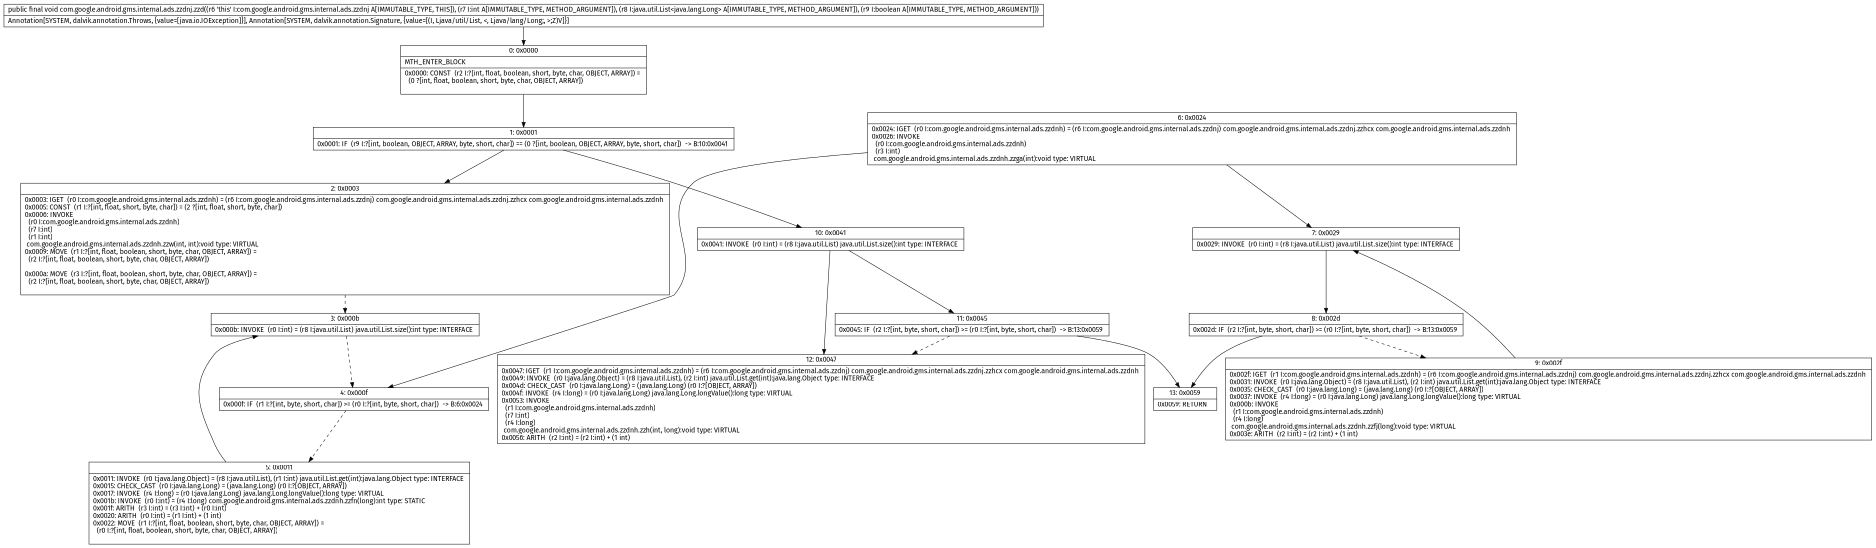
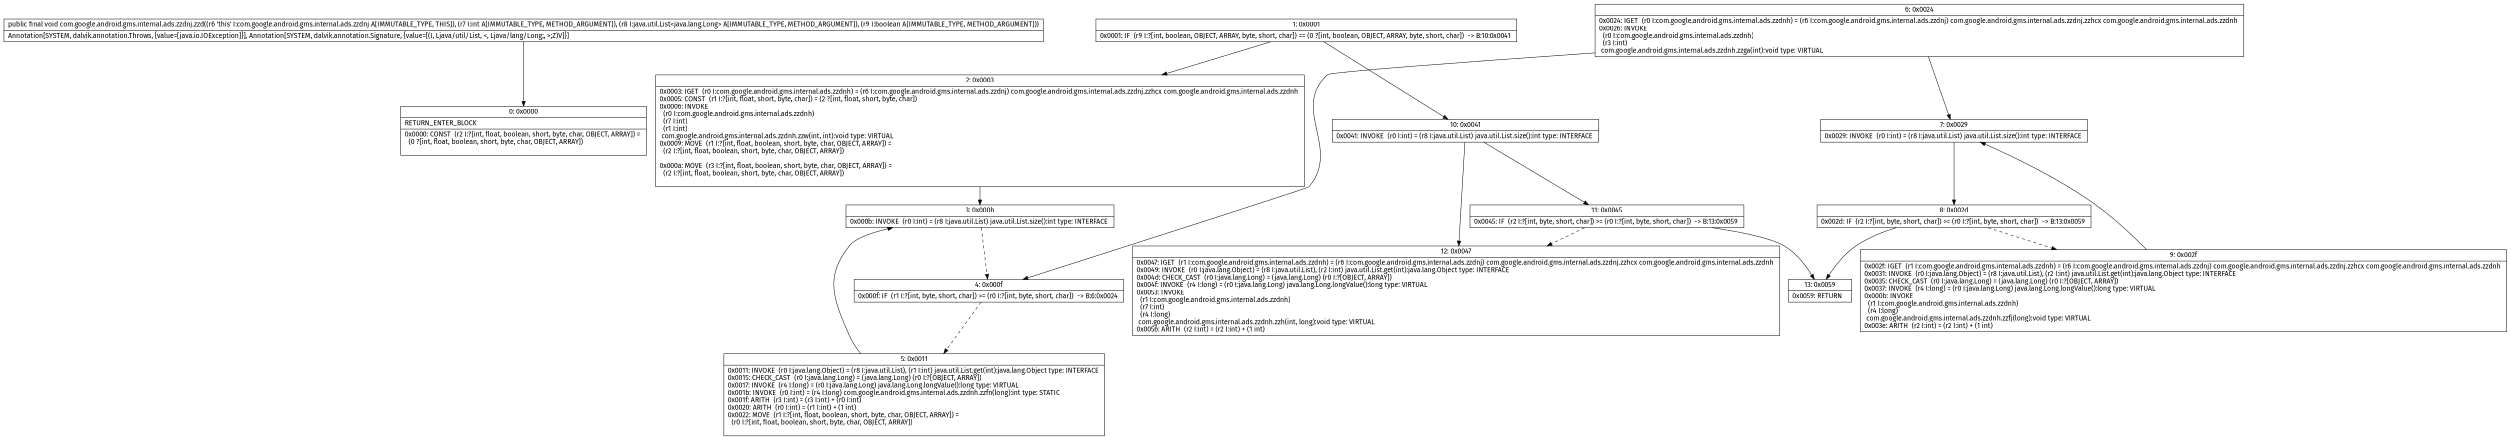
  digraph {
    fontname="Fira Sans"
    node [fontname="Fira Sans" shape=record]
    edge [fontname="Fira Sans"]
-   n1 [label="{0\:\ 0x0000|MTH_ENTER_BLOCK\l|0x0000: CONST  (r2 I:?[int, float, boolean, short, byte, char, OBJECT, ARRAY]) = \l  (0 ?[int, float, boolean, short, byte, char, OBJECT, ARRAY])\l \l}"]
+   n1 [label="{0\:\ 0x0000|RETURN_ENTER_BLOCK\l|0x0000: CONST  (r2 I:?[int, float, boolean, short, byte, char, OBJECT, ARRAY]) = \l  (0 ?[int, float, boolean, short, byte, char, OBJECT, ARRAY])\l \l}"]
    n2 [label="{1\:\ 0x0001|0x0001: IF  (r9 I:?[int, boolean, OBJECT, ARRAY, byte, short, char]) == (0 ?[int, boolean, OBJECT, ARRAY, byte, short, char])  \-\> B:10:0x0041 \l}"]
    n3 [label="{2\:\ 0x0003|0x0003: IGET  (r0 I:com.google.android.gms.internal.ads.zzdnh) = (r6 I:com.google.android.gms.internal.ads.zzdnj) com.google.android.gms.internal.ads.zzdnj.zzhcx com.google.android.gms.internal.ads.zzdnh \l0x0005: CONST  (r1 I:?[int, float, short, byte, char]) = (2 ?[int, float, short, byte, char]) \l0x0006: INVOKE  \l  (r0 I:com.google.android.gms.internal.ads.zzdnh)\l  (r7 I:int)\l  (r1 I:int)\l com.google.android.gms.internal.ads.zzdnh.zzw(int, int):void type: VIRTUAL \l0x0009: MOVE  (r1 I:?[int, float, boolean, short, byte, char, OBJECT, ARRAY]) = \l  (r2 I:?[int, float, boolean, short, byte, char, OBJECT, ARRAY])\l \l0x000a: MOVE  (r3 I:?[int, float, boolean, short, byte, char, OBJECT, ARRAY]) = \l  (r2 I:?[int, float, boolean, short, byte, char, OBJECT, ARRAY])\l \l}"]
    n4 [label="{10\:\ 0x0041|0x0041: INVOKE  (r0 I:int) = (r8 I:java.util.List) java.util.List.size():int type: INTERFACE \l}"]
    n5 [label="{3\:\ 0x000b|0x000b: INVOKE  (r0 I:int) = (r8 I:java.util.List) java.util.List.size():int type: INTERFACE \l}"]
    n6 [label="{11\:\ 0x0045|0x0045: IF  (r2 I:?[int, byte, short, char]) \>= (r0 I:?[int, byte, short, char])  \-\> B:13:0x0059 \l}"]
    n7 [label="{12\:\ 0x0047|0x0047: IGET  (r1 I:com.google.android.gms.internal.ads.zzdnh) = (r6 I:com.google.android.gms.internal.ads.zzdnj) com.google.android.gms.internal.ads.zzdnj.zzhcx com.google.android.gms.internal.ads.zzdnh \l0x0049: INVOKE  (r0 I:java.lang.Object) = (r8 I:java.util.List), (r2 I:int) java.util.List.get(int):java.lang.Object type: INTERFACE \l0x004d: CHECK_CAST  (r0 I:java.lang.Long) = (java.lang.Long) (r0 I:?[OBJECT, ARRAY]) \l0x004f: INVOKE  (r4 I:long) = (r0 I:java.lang.Long) java.lang.Long.longValue():long type: VIRTUAL \l0x0053: INVOKE  \l  (r1 I:com.google.android.gms.internal.ads.zzdnh)\l  (r7 I:int)\l  (r4 I:long)\l com.google.android.gms.internal.ads.zzdnh.zzh(int, long):void type: VIRTUAL \l0x0056: ARITH  (r2 I:int) = (r2 I:int) + (1 int) \l}"]
    n8 [label="{4\:\ 0x000f|0x000f: IF  (r1 I:?[int, byte, short, char]) \>= (r0 I:?[int, byte, short, char])  \-\> B:6:0x0024 \l}"]
    n9 [label="{5\:\ 0x0011|0x0011: INVOKE  (r0 I:java.lang.Object) = (r8 I:java.util.List), (r1 I:int) java.util.List.get(int):java.lang.Object type: INTERFACE \l0x0015: CHECK_CAST  (r0 I:java.lang.Long) = (java.lang.Long) (r0 I:?[OBJECT, ARRAY]) \l0x0017: INVOKE  (r4 I:long) = (r0 I:java.lang.Long) java.lang.Long.longValue():long type: VIRTUAL \l0x001b: INVOKE  (r0 I:int) = (r4 I:long) com.google.android.gms.internal.ads.zzdnh.zzfn(long):int type: STATIC \l0x001f: ARITH  (r3 I:int) = (r3 I:int) + (r0 I:int) \l0x0020: ARITH  (r0 I:int) = (r1 I:int) + (1 int) \l0x0022: MOVE  (r1 I:?[int, float, boolean, short, byte, char, OBJECT, ARRAY]) = \l  (r0 I:?[int, float, boolean, short, byte, char, OBJECT, ARRAY])\l \l}"]
    n10 [label="{6\:\ 0x0024|0x0024: IGET  (r0 I:com.google.android.gms.internal.ads.zzdnh) = (r6 I:com.google.android.gms.internal.ads.zzdnj) com.google.android.gms.internal.ads.zzdnj.zzhcx com.google.android.gms.internal.ads.zzdnh \l0x0026: INVOKE  \l  (r0 I:com.google.android.gms.internal.ads.zzdnh)\l  (r3 I:int)\l com.google.android.gms.internal.ads.zzdnh.zzga(int):void type: VIRTUAL \l}"]
    n11 [label="{7\:\ 0x0029|0x0029: INVOKE  (r0 I:int) = (r8 I:java.util.List) java.util.List.size():int type: INTERFACE \l}"]
    n12 [label="{8\:\ 0x002d|0x002d: IF  (r2 I:?[int, byte, short, char]) \>= (r0 I:?[int, byte, short, char])  \-\> B:13:0x0059 \l}"]
    n13 [label="{9\:\ 0x002f|0x002f: IGET  (r1 I:com.google.android.gms.internal.ads.zzdnh) = (r6 I:com.google.android.gms.internal.ads.zzdnj) com.google.android.gms.internal.ads.zzdnj.zzhcx com.google.android.gms.internal.ads.zzdnh \l0x0031: INVOKE  (r0 I:java.lang.Object) = (r8 I:java.util.List), (r2 I:int) java.util.List.get(int):java.lang.Object type: INTERFACE \l0x0035: CHECK_CAST  (r0 I:java.lang.Long) = (java.lang.Long) (r0 I:?[OBJECT, ARRAY]) \l0x0037: INVOKE  (r4 I:long) = (r0 I:java.lang.Long) java.lang.Long.longValue():long type: VIRTUAL \l0x000b: INVOKE  \l  (r1 I:com.google.android.gms.internal.ads.zzdnh)\l  (r4 I:long)\l com.google.android.gms.internal.ads.zzdnh.zzfj(long):void type: VIRTUAL \l0x003e: ARITH  (r2 I:int) = (r2 I:int) + (1 int) \l}"]
    n14 [label="{13\:\ 0x0059|0x0059: RETURN   \l}"]
    n15 [label="{public final void com.google.android.gms.internal.ads.zzdnj.zzd((r6 'this' I:com.google.android.gms.internal.ads.zzdnj A[IMMUTABLE_TYPE, THIS]), (r7 I:int A[IMMUTABLE_TYPE, METHOD_ARGUMENT]), (r8 I:java.util.List\<java.lang.Long\> A[IMMUTABLE_TYPE, METHOD_ARGUMENT]), (r9 I:boolean A[IMMUTABLE_TYPE, METHOD_ARGUMENT]))  | Annotation[SYSTEM, dalvik.annotation.Throws, \{value=[java.io.IOException]\}], Annotation[SYSTEM, dalvik.annotation.Signature, \{value=[(I, Ljava\/util\/List, \<, Ljava\/lang\/Long;, \>;Z)V]\}]\l}"]
-   n1 -> n2
    n2 -> n3 [style=solid]
    n2 -> n4
-   n3 -> n5 [style=dashed]
+   n3 -> n5
    n4 -> n6
    n4 -> n7
    n5 -> n8 [style=dashed]
    n6 -> n7 [style=dashed]
    n6 -> n14
    n8 -> n9 [style=dashed]
    n9 -> n5
    n10 -> n8
    n10 -> n11
    n11 -> n12
    n12 -> n13 [style=dashed]
    n12 -> n14
    n13 -> n11
    n15 -> n1
  }
